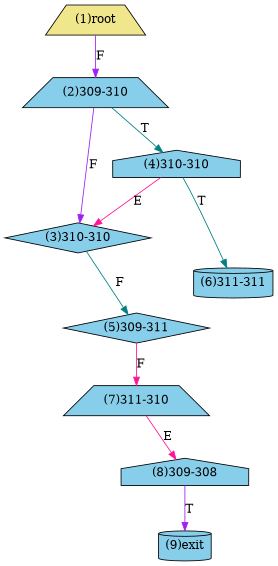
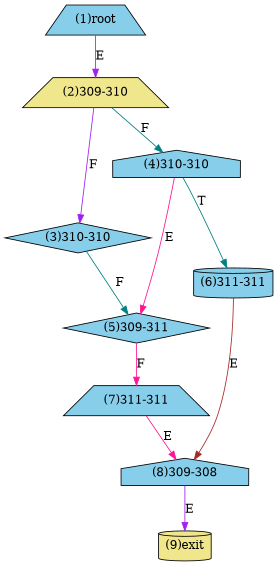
  digraph {
    node [fillcolor=skyblue shape=trapezium style=filled]
    edge [color=purple]
-   n1 [fillcolor=khaki label="(1)root"]
-   n2 [label="(2)309-310"]
+   n1 [label="(1)root"]
+   n2 [fillcolor=khaki label="(2)309-310"]
    n3 [label="(3)310-310" shape=diamond]
    n4 [label="(4)310-310" shape=house]
    n5 [label="(5)309-311" shape=diamond]
    n6 [label="(6)311-311" shape=cylinder]
-   n7 [label="(7)311-310"]
+   n7 [label="(7)311-311"]
    n8 [label="(8)309-308" shape=house]
-   n9 [label="(9)exit" shape=cylinder]
-   n1 -> n2 [label=F]
+   n9 [fillcolor=khaki label="(9)exit" shape=cylinder]
+   n1 -> n2 [label=E]
    n2 -> n3 [label=F]
-   n2 -> n4 [color=teal label=T]
+   n2 -> n4 [color=teal label=F]
    n3 -> n5 [color=teal label=F]
-   n4 -> n3 [color=deeppink label=E]
+   n4 -> n5 [color=deeppink label=E]
    n4 -> n6 [color=teal label=T]
    n5 -> n7 [color=deeppink label=F]
+   n6 -> n8 [color=brown label=E]
    n7 -> n8 [color=deeppink label=E]
-   n8 -> n9 [label=T]
+   n8 -> n9 [label=E]
  }
